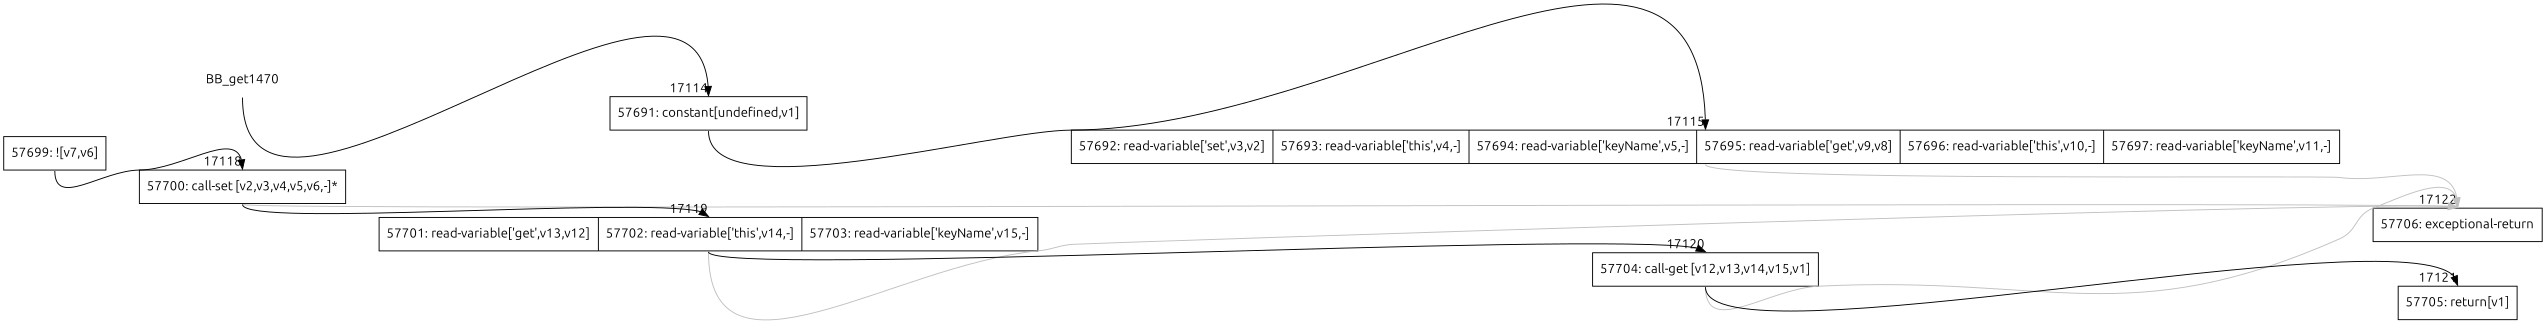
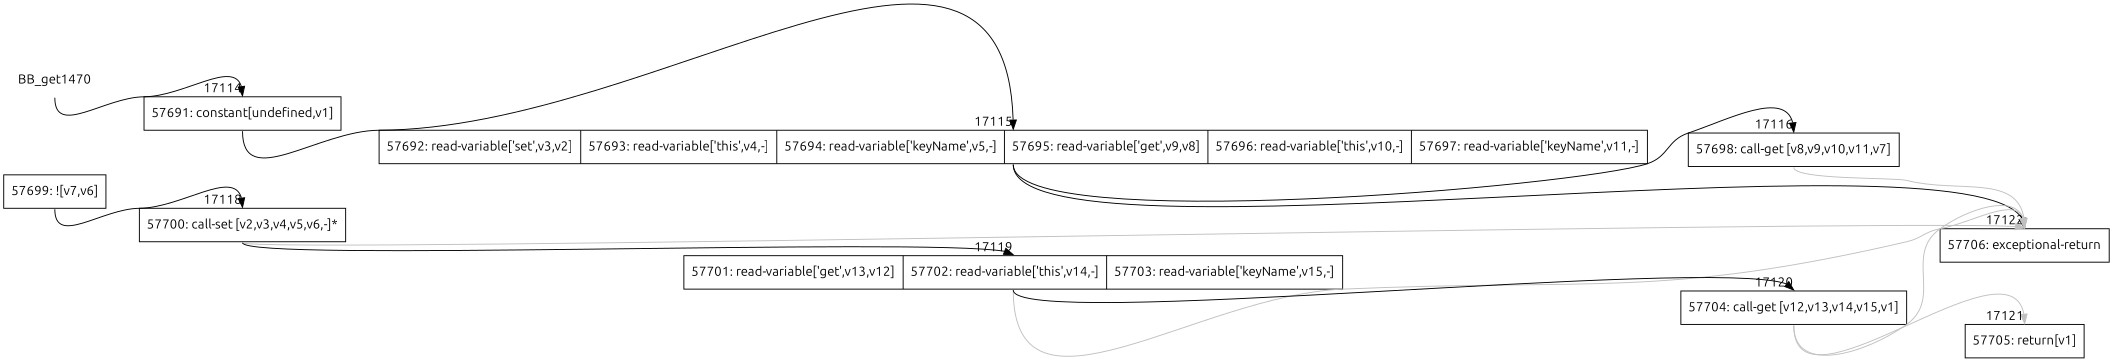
  digraph {
    fontname=Ubuntu
    rankdir=LR
    node [fontname=Ubuntu shape=record]
    edge [fontname=Ubuntu headport=n tailport=s]
    n1 [label=BB_get1470 shape=none]
    n2 [label="{57691: constant[undefined,v1]}"]
    n3 [label="{57692: read-variable['set',v3,v2]|57693: read-variable['this',v4,-]|57694: read-variable['keyName',v5,-]|57695: read-variable['get',v9,v8]|57696: read-variable['this',v10,-]|57697: read-variable['keyName',v11,-]}"]
+   n4 [label="{57698: call-get [v8,v9,v10,v11,v7]}"]
    n5 [label="{57706: exceptional-return}"]
    n6 [label="{57699: ![v7,v6]}"]
    n7 [label="{57700: call-set [v2,v3,v4,v5,v6,-]*}"]
    n8 [label="{57701: read-variable['get',v13,v12]|57702: read-variable['this',v14,-]|57703: read-variable['keyName',v15,-]}"]
    n9 [label="{57704: call-get [v12,v13,v14,v15,v1]}"]
    n10 [label="{57705: return[v1]}"]
    n1 -> n2 [headlabel="    17114"]
    n2 -> n3 [headlabel="      17115"]
-   n3 -> n5 [color=gray headlabel="      17122"]
+   n3 -> n4 [headlabel="      17116"]
+   n3 -> n5 [color=black headlabel="      17122"]
+   n4 -> n5 [color=gray]
    n6 -> n7 [headlabel="      17118"]
    n7 -> n5 [color=gray]
    n7 -> n8 [headlabel="      17119"]
    n8 -> n5 [color=gray]
    n8 -> n9 [headlabel="      17120"]
    n9 -> n5 [color=gray]
-   n9 -> n10 [headlabel="      17121"]
+   n9 -> n10 [headlabel="      17121" color=gray]
  }
